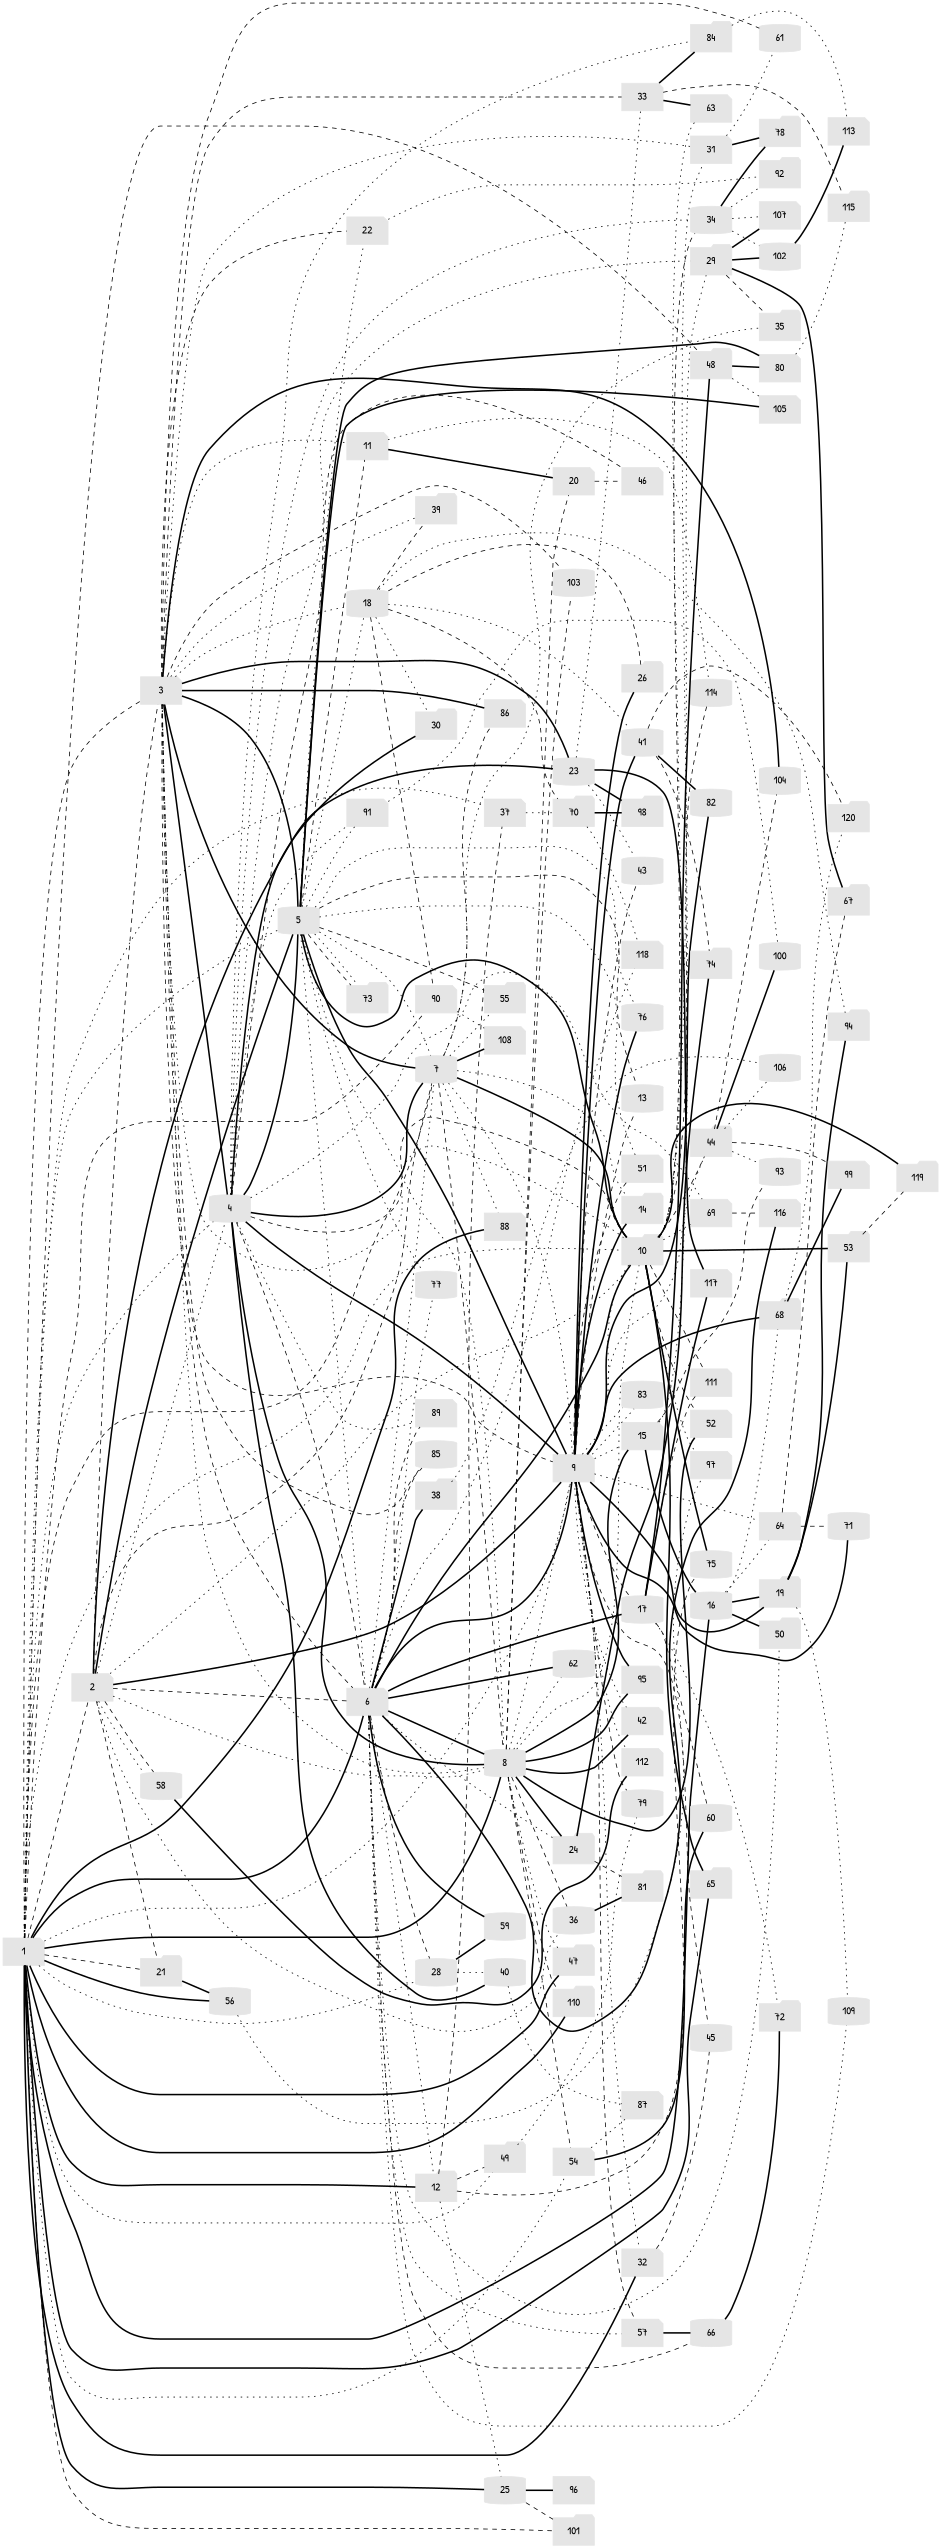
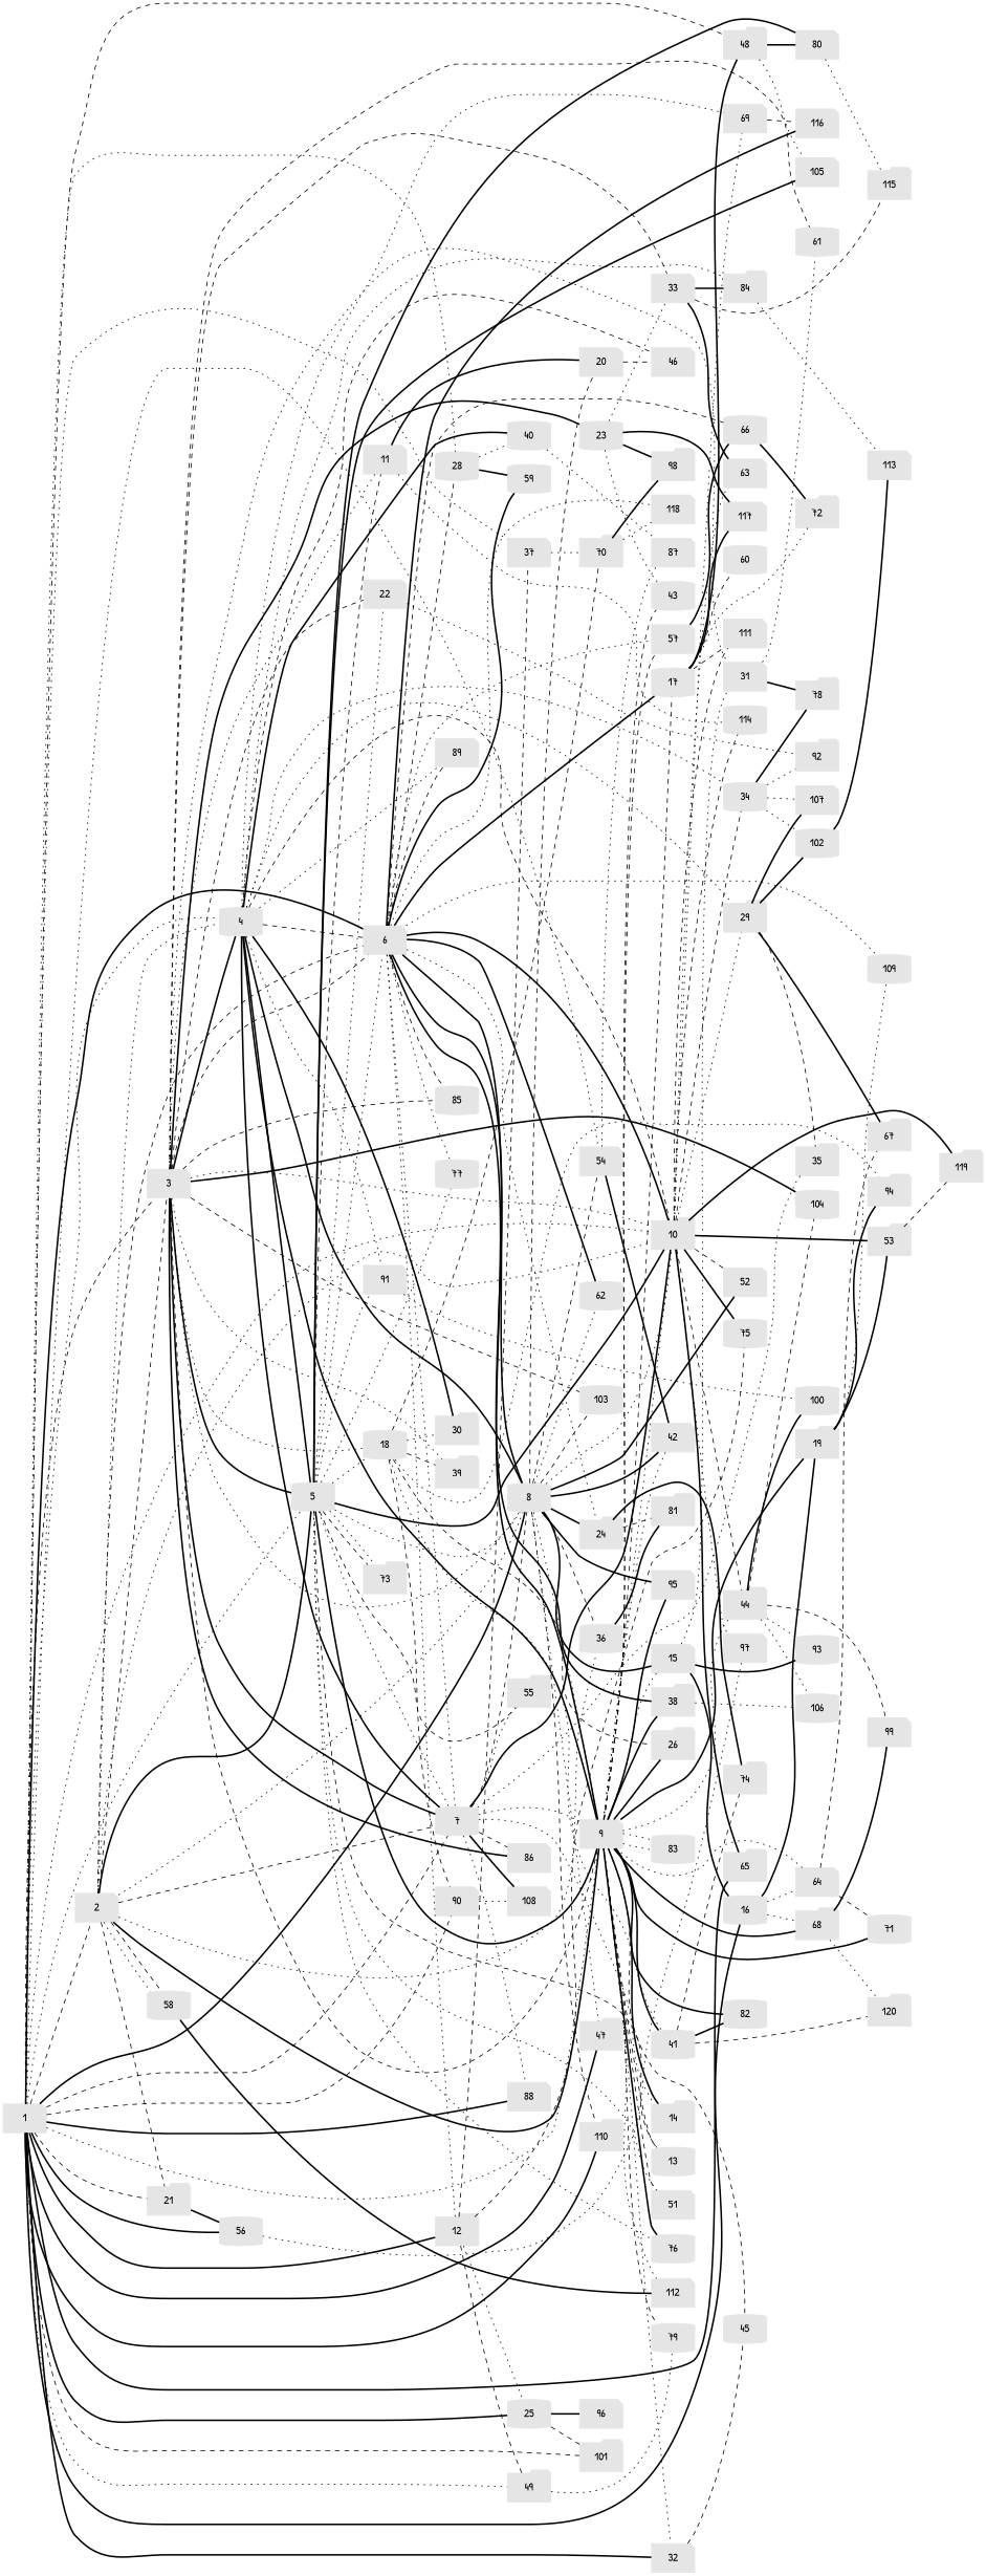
  graph {
    fontname="Patrick Hand"
    rankdir=LR
    node [color=gray90 fontname="Patrick Hand" shape=note style=filled]
    edge [fontname="Patrick Hand" style=dotted]
    1
    2
    3
    4 [shape=cylinder]
    5 [shape=cylinder]
    6
    7 [shape=cylinder]
    8 [shape=cylinder]
    9
    10 [shape=folder]
    12 [shape=folder]
    16 [shape=cylinder]
    21 [shape=folder]
    25 [shape=cylinder]
    28 [shape=cylinder]
    32
    37
    47 [shape=folder]
    48 [shape=folder]
    49 [shape=folder]
    54
    56 [shape=cylinder]
    65 [shape=folder]
    88
    90
    101 [shape=folder]
    110 [shape=folder]
    23 [shape=cylinder]
    36 [shape=cylinder]
    58 [shape=cylinder]
    11
    18 [shape=cylinder]
    22
    31
    33
    39 [shape=folder]
    61 [shape=cylinder]
    85 [shape=cylinder]
    86
    103 [shape=cylinder]
    104 [shape=cylinder]
    29 [shape=folder]
    30 [shape=folder]
    34 [shape=cylinder]
    40 [shape=cylinder]
    46
    69
    84 [shape=folder]
    89
    91
    13 [shape=cylinder]
    51
    55 [shape=folder]
    73 [shape=folder]
    76 [shape=cylinder]
    77 [shape=cylinder]
    80
    105
    17 [shape=cylinder]
    24 [shape=folder]
    38 [shape=folder]
-   50 [shape=folder]
    57
    59 [shape=cylinder]
    62 [shape=cylinder]
    66 [shape=cylinder]
    109 [shape=cylinder]
    116
    118
    14 [shape=folder]
    35 [shape=folder]
    108
    15
    20
    42
    52
    95
    19 [shape=folder]
    26 [shape=folder]
    41 [shape=cylinder]
    43 [shape=cylinder]
    44 [shape=folder]
    45 [shape=cylinder]
    64
    68 [shape=folder]
    71 [shape=cylinder]
    79 [shape=cylinder]
    82 [shape=cylinder]
    83 [shape=cylinder]
    112
    53 [shape=folder]
    63
    75 [shape=cylinder]
    97
    111
    114 [shape=cylinder]
    119 [shape=folder]
    96
    70 [shape=folder]
    60 [shape=cylinder]
    87
    117
    98 [shape=folder]
    81 [shape=folder]
    94 [shape=folder]
    92 [shape=folder]
    78 [shape=folder]
    115 [shape=folder]
    67 [shape=folder]
    102 [shape=cylinder]
    107
    113
    100 [shape=cylinder]
    72 [shape=folder]
    74 [shape=folder]
    106 [shape=cylinder]
    93 [shape=cylinder]
    120 [shape=folder]
    99
    1 -- 2 [style=dashed]
    1 -- 3 [style=dashed]
    1 -- 4
    1 -- 5
    1 -- 6 [style=bold]
    1 -- 7 [style=dashed]
    1 -- 8 [style=bold]
    1 -- 9
    1 -- 10
    1 -- 12 [style=bold]
    1 -- 16 [style=bold]
    1 -- 21 [style=dashed]
    1 -- 25 [style=bold]
    1 -- 28
    1 -- 32 [style=bold]
    1 -- 37
    1 -- 47 [style=bold]
    1 -- 48 [style=dashed]
    1 -- 49
    1 -- 54
    1 -- 56 [style=bold]
    1 -- 65 [style=bold]
    1 -- 88 [style=bold]
    1 -- 90 [style=dashed]
    1 -- 101 [style=dashed]
    1 -- 110 [style=bold]
    2 -- 3 [style=dashed]
    2 -- 4
    2 -- 5 [style=bold]
    2 -- 6 [style=dashed]
    2 -- 7 [style=dashed]
    2 -- 8
    2 -- 9 [style=bold]
    2 -- 10
    2 -- 21 [style=dashed]
-   2 -- 23 [style=bold]
    2 -- 36
    2 -- 58
    2 -- 58 [style=dashed]
    3 -- 4 [style=bold]
    3 -- 5 [style=bold]
    3 -- 6 [style=dashed]
    3 -- 7 [style=bold]
    3 -- 8
    3 -- 9 [style=dashed]
    3 -- 10
    3 -- 23 [style=bold]
    3 -- 11
    3 -- 18
    3 -- 22 [style=dashed]
    3 -- 31
    3 -- 33 [style=dashed]
    3 -- 39
    3 -- 61 [style=dashed]
    3 -- 85 [style=dashed]
    3 -- 86 [style=bold]
    3 -- 103 [style=dashed]
    3 -- 104 [style=bold]
    4 -- 5 [style=bold]
    4 -- 6 [style=dashed]
    4 -- 7 [style=bold]
    4 -- 8 [style=bold]
    4 -- 9 [style=bold]
    4 -- 10 [style=dashed]
    4 -- 29
    4 -- 30 [style=bold]
    4 -- 34
    4 -- 40 [style=bold]
    4 -- 46 [style=dashed]
    4 -- 69
    4 -- 84
    4 -- 89
    4 -- 91
    5 -- 6
    5 -- 7
    5 -- 8
    5 -- 9 [style=bold]
    5 -- 10 [style=bold]
    5 -- 11 [style=dashed]
    5 -- 18
    5 -- 22
    5 -- 91
    5 -- 13 [style=dashed]
    5 -- 51
    5 -- 55 [style=dashed]
    5 -- 73 [style=dashed]
    5 -- 73
    5 -- 76
    5 -- 77
    5 -- 80 [style=bold]
    5 -- 105 [style=bold]
    6 -- 7
    6 -- 8 [style=bold]
    6 -- 9 [style=bold]
    6 -- 10 [style=bold]
    6 -- 12
    6 -- 28 [style=dashed]
    6 -- 85 [style=dashed]
    6 -- 89 [style=dashed]
    6 -- 77
    6 -- 17 [style=bold]
    6 -- 24
    6 -- 38 [style=bold]
-   6 -- 50
    6 -- 57
    6 -- 59 [style=bold]
    6 -- 62 [style=bold]
    6 -- 66 [style=dashed]
    6 -- 109
    6 -- 116 [style=bold]
    6 -- 118
    7 -- 8 [style=dashed]
    7 -- 9
    7 -- 10 [style=bold]
    7 -- 88
    7 -- 86 [style=dashed]
    7 -- 55
    7 -- 14
    7 -- 35
    7 -- 108 [style=bold]
    8 -- 9
    8 -- 10
    8 -- 47
    8 -- 54 [style=dashed]
    8 -- 110 [style=dashed]
    8 -- 36 [style=dashed]
    8 -- 103 [style=dashed]
    8 -- 24 [style=bold]
    8 -- 62
    8 -- 15 [style=bold]
    8 -- 20 [style=dashed]
    8 -- 42 [style=bold]
    8 -- 52 [style=bold]
    8 -- 95 [style=bold]
    9 -- 10
    9 -- 32
    9 -- 13 [style=dashed]
    9 -- 51 [style=dashed]
    9 -- 76 [style=bold]
    9 -- 17 [style=dashed]
+   9 -- 38 [style=bold]
    9 -- 57 [style=dashed]
    9 -- 14 [style=bold]
    9 -- 15
    9 -- 42
    9 -- 95 [style=bold]
    9 -- 19 [style=bold]
    9 -- 26 [style=bold]
    9 -- 41 [style=bold]
    9 -- 43 [style=dashed]
    9 -- 44
    9 -- 45 [style=dashed]
    9 -- 64
    9 -- 68 [style=bold]
    9 -- 71 [style=bold]
    9 -- 79 [style=dashed]
    9 -- 82 [style=bold]
    9 -- 83
    9 -- 83
    9 -- 112
    10 -- 65 [style=bold]
    10 -- 29
    10 -- 34 [style=dashed]
    10 -- 69
    10 -- 52 [style=dashed]
    10 -- 44 [style=dashed]
    10 -- 53 [style=bold]
    10 -- 63
    10 -- 75 [style=bold]
    10 -- 97
    10 -- 111 [style=dashed]
    10 -- 114 [style=dashed]
    10 -- 119 [style=bold]
    12 -- 25
    12 -- 37 [style=dashed]
    12 -- 49 [style=dashed]
    12 -- 75 [style=dashed]
-   16 -- 50 [style=bold]
    16 -- 19 [style=bold]
    16 -- 64
    16 -- 68
    21 -- 56 [style=bold]
    25 -- 101 [style=dashed]
    25 -- 96 [style=bold]
    28 -- 40
    28 -- 59 [style=bold]
    32 -- 45 [style=dashed]
    37 -- 70
    48 -- 80 [style=bold]
    48 -- 105
    49 -- 79
-   54 -- 60 [style=bold]
+   54 -- 42 [style=bold]
    54 -- 87
    56 -- 97
    90 -- 108
    23 -- 33
    23 -- 43
    23 -- 117 [style=bold]
    23 -- 98 [style=bold]
    36 -- 81 [style=bold]
    58 -- 112 [style=bold]
    11 -- 20 [style=bold]
    11 -- 114
    18 -- 90 [style=dashed]
    18 -- 39 [style=dashed]
    18 -- 30
    18 -- 26 [style=dashed]
    18 -- 41
    18 -- 70 [style=dashed]
    18 -- 94
    22 -- 92
    31 -- 61
    31 -- 78 [style=bold]
    33 -- 84 [style=bold]
    33 -- 63 [style=bold]
    33 -- 115 [style=dashed]
    29 -- 35 [style=dashed]
    29 -- 67 [style=bold]
    29 -- 102 [style=bold]
    29 -- 107 [style=bold]
    34 -- 92
    34 -- 78 [style=bold]
    34 -- 102
    34 -- 107
    40 -- 87
    69 -- 116 [style=dashed]
    84 -- 113
    91 -- 100
    80 -- 115
    17 -- 48 [style=bold]
    17 -- 111 [style=dashed]
    17 -- 60 [style=dashed]
    17 -- 117 [style=bold]
    17 -- 72
    24 -- 81 [style=dashed]
    24 -- 74 [style=bold]
    38 -- 106
    57 -- 66 [style=bold]
    66 -- 72 [style=bold]
    15 -- 16 [style=bold]
    15 -- 31
-   15 -- 93 [style=dashed]
+   15 -- 93 [style=bold]
    20 -- 46 [style=dashed]
    19 -- 109
    19 -- 53 [style=bold]
    19 -- 94 [style=bold]
    41 -- 82 [style=bold]
    41 -- 74 [style=dashed]
    41 -- 120 [style=dashed]
    44 -- 104 [style=dashed]
    44 -- 100 [style=bold]
    44 -- 106
    44 -- 93
    44 -- 99 [style=dashed]
    64 -- 71 [style=dashed]
    64 -- 67 [style=dashed]
    68 -- 120
    68 -- 99 [style=bold]
    53 -- 119 [style=dashed]
    70 -- 118
    70 -- 98 [style=bold]
    102 -- 113 [style=bold]
  }
